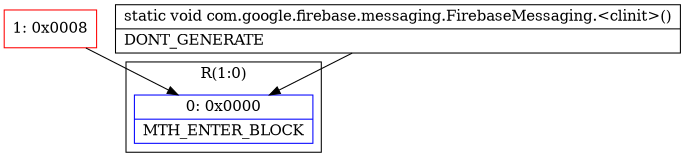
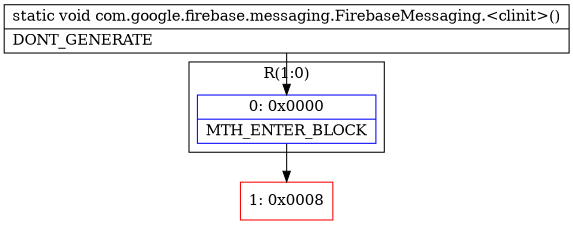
  digraph {
    fontname="DejaVu Serif"
    node [shape=record fontname="DejaVu Serif"]
    edge [fontname="DejaVu Serif"]
    n1 [color=blue label="{0\:\ 0x0000|MTH_ENTER_BLOCK\l}"]
    n2 [color=red label="{1\:\ 0x0008}"]
    n3 [label="{static void com.google.firebase.messaging.FirebaseMessaging.\<clinit\>()  | DONT_GENERATE\l}"]
    subgraph cluster_1 {
      label="R(1:0)"
      n1
    }
-   n2 -> n1
+   n1 -> n2
    n3 -> n1
  }
